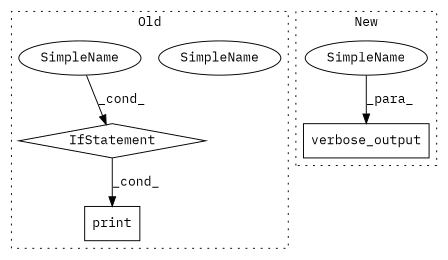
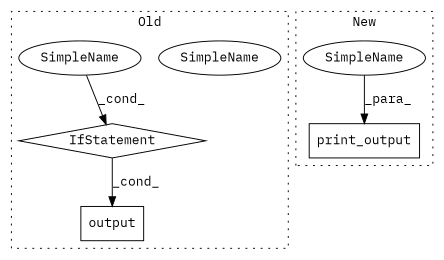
  digraph {
    fontname="IBM Plex Mono"
    node [a=42 fontname="IBM Plex Mono" l=7 s=4004 shape=ellipse]
    edge [fontname="IBM Plex Mono"]
    n1 [a=25 l="4,2" label=IfStatement s="4000,4011" shape=diamond]
-   n2 [a=32 l="6,1" label=print s="4101,4155" shape=box]
+   n2 [a=32 l="6,1" label=output s="4101,4155" shape=box]
    n3 [label=SimpleName]
    n4 [label=SimpleName]
-   n5 [a=32 l="15,1" label=verbose_output s="4027,4052" shape=box]
+   n5 [a=32 l="15,1" label=print_output s="4027,4052" shape=box]
    n6 [label=SimpleName s=4042]
    subgraph cluster_1 {
      label=Old
      style=dotted
      n1
      n2
      n3
      n4
    }
    subgraph cluster_2 {
      label=New
      style=dotted
      n5
      n6
    }
    n1 -> n2 [label=_cond_]
    n4 -> n1 [label=_cond_]
    n6 -> n5 [label=_para_]
  }
